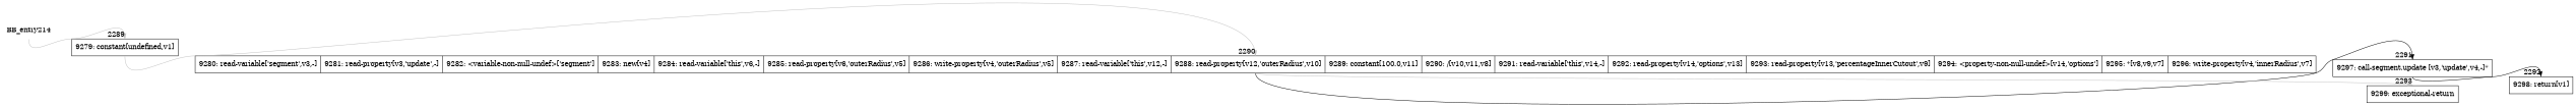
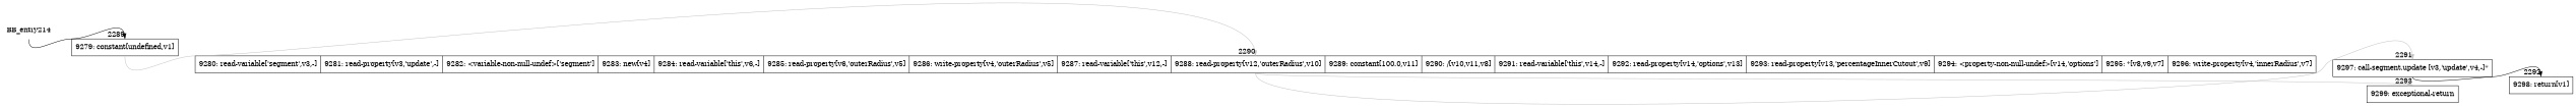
  digraph {
    rankdir=LR
    node [shape=record]
    edge [headport=n tailport=s]
    n1 [label=BB_entry214 shape=none]
    n2 [label="{9279: constant[undefined,v1]}"]
    n3 [label="{9280: read-variable['segment',v3,-]|9281: read-property[v3,'update',-]|9282: \<variable-non-null-undef\>['segment']|9283: new[v4]|9284: read-variable['this',v6,-]|9285: read-property[v6,'outerRadius',v5]|9286: write-property[v4,'outerRadius',v5]|9287: read-variable['this',v12,-]|9288: read-property[v12,'outerRadius',v10]|9289: constant[100.0,v11]|9290: /[v10,v11,v8]|9291: read-variable['this',v14,-]|9292: read-property[v14,'options',v13]|9293: read-property[v13,'percentageInnerCutout',v9]|9294: \<property-non-null-undef\>[v14,'options']|9295: *[v8,v9,v7]|9296: write-property[v4,'innerRadius',v7]}"]
    n4 [label="{9297: call-segment.update [v3,'update',v4,-]*}"]
    n5 [label="{9299: exceptional-return}"]
    n6 [label="{9298: return[v1]}"]
-   n1 -> n2 [headlabel="    2289" color=gray]
+   n1 -> n2 [headlabel="    2289"]
    n2 -> n3 [color=gray headlabel="      2290"]
-   n3 -> n4 [headlabel="      2291"]
+   n3 -> n4 [headlabel="      2291" color=gray]
    n3 -> n5 [color=gray headlabel="      2293"]
    n4 -> n6 [headlabel="      2292"]
  }
